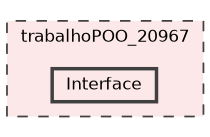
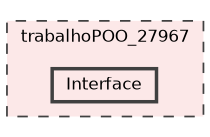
  digraph {
    compound=true
    rankdir=LR
    n1 [color=grey25 fillcolor="#fce8e8" fontname=Helvetica fontsize=10 height=0.2 label=Interface shape=box style="filled,bold" width=0.4]
    subgraph cluster_1 {
      bgcolor="#fce8e8"
      fontname=Helvetica
      fontsize=10
-     label=trabalhoPOO_20967
+     label=trabalhoPOO_27967
      pencolor=grey25
      style="filled,dashed"
      n1
    }
  }
